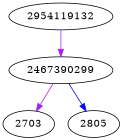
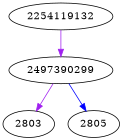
  strict digraph {
    edge [color=purple]
-   2467390299
-   2803 [label=2703]
+   2467390299 [label=2497390299]
+   2803
    2805
-   2254119132 [label=2954119132]
+   2254119132
    2467390299 -> 2803
    2467390299 -> 2805 [color=blue]
    2254119132 -> 2467390299
  }
